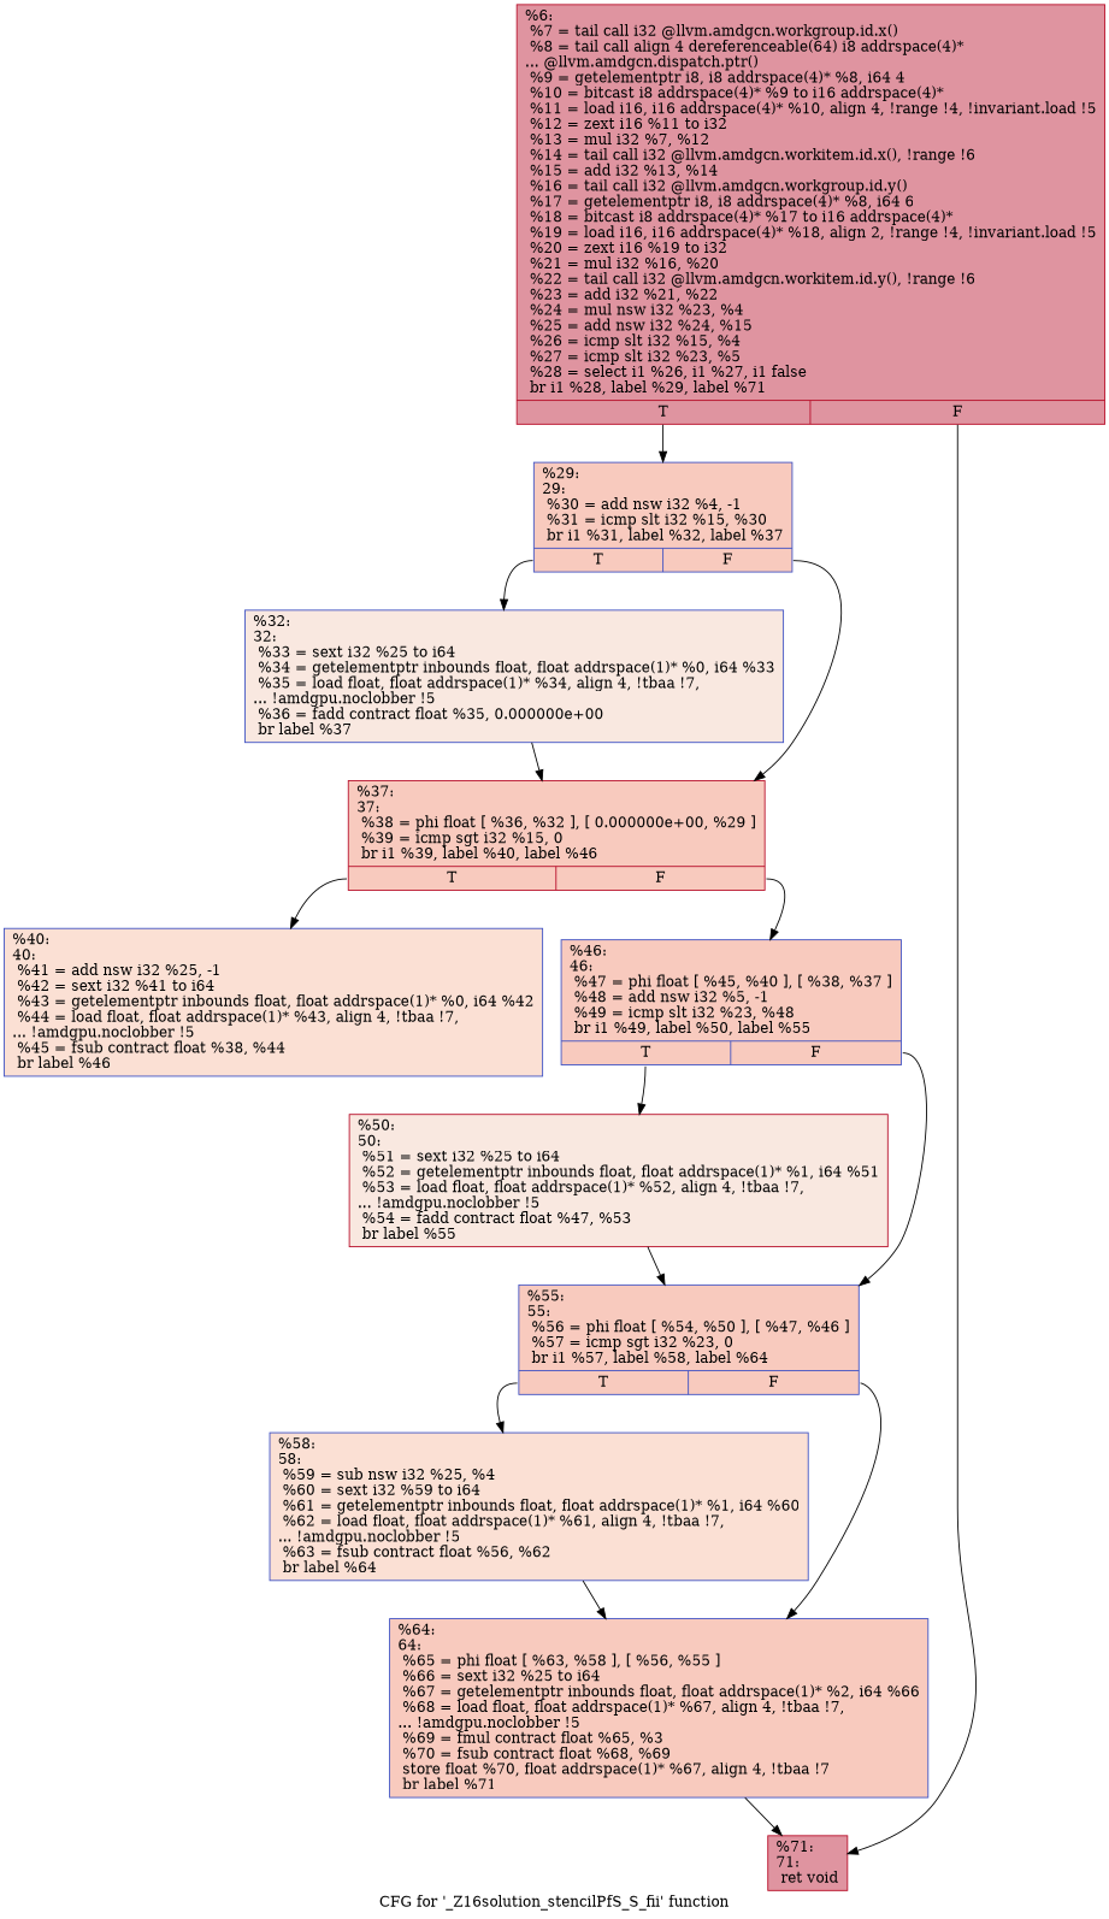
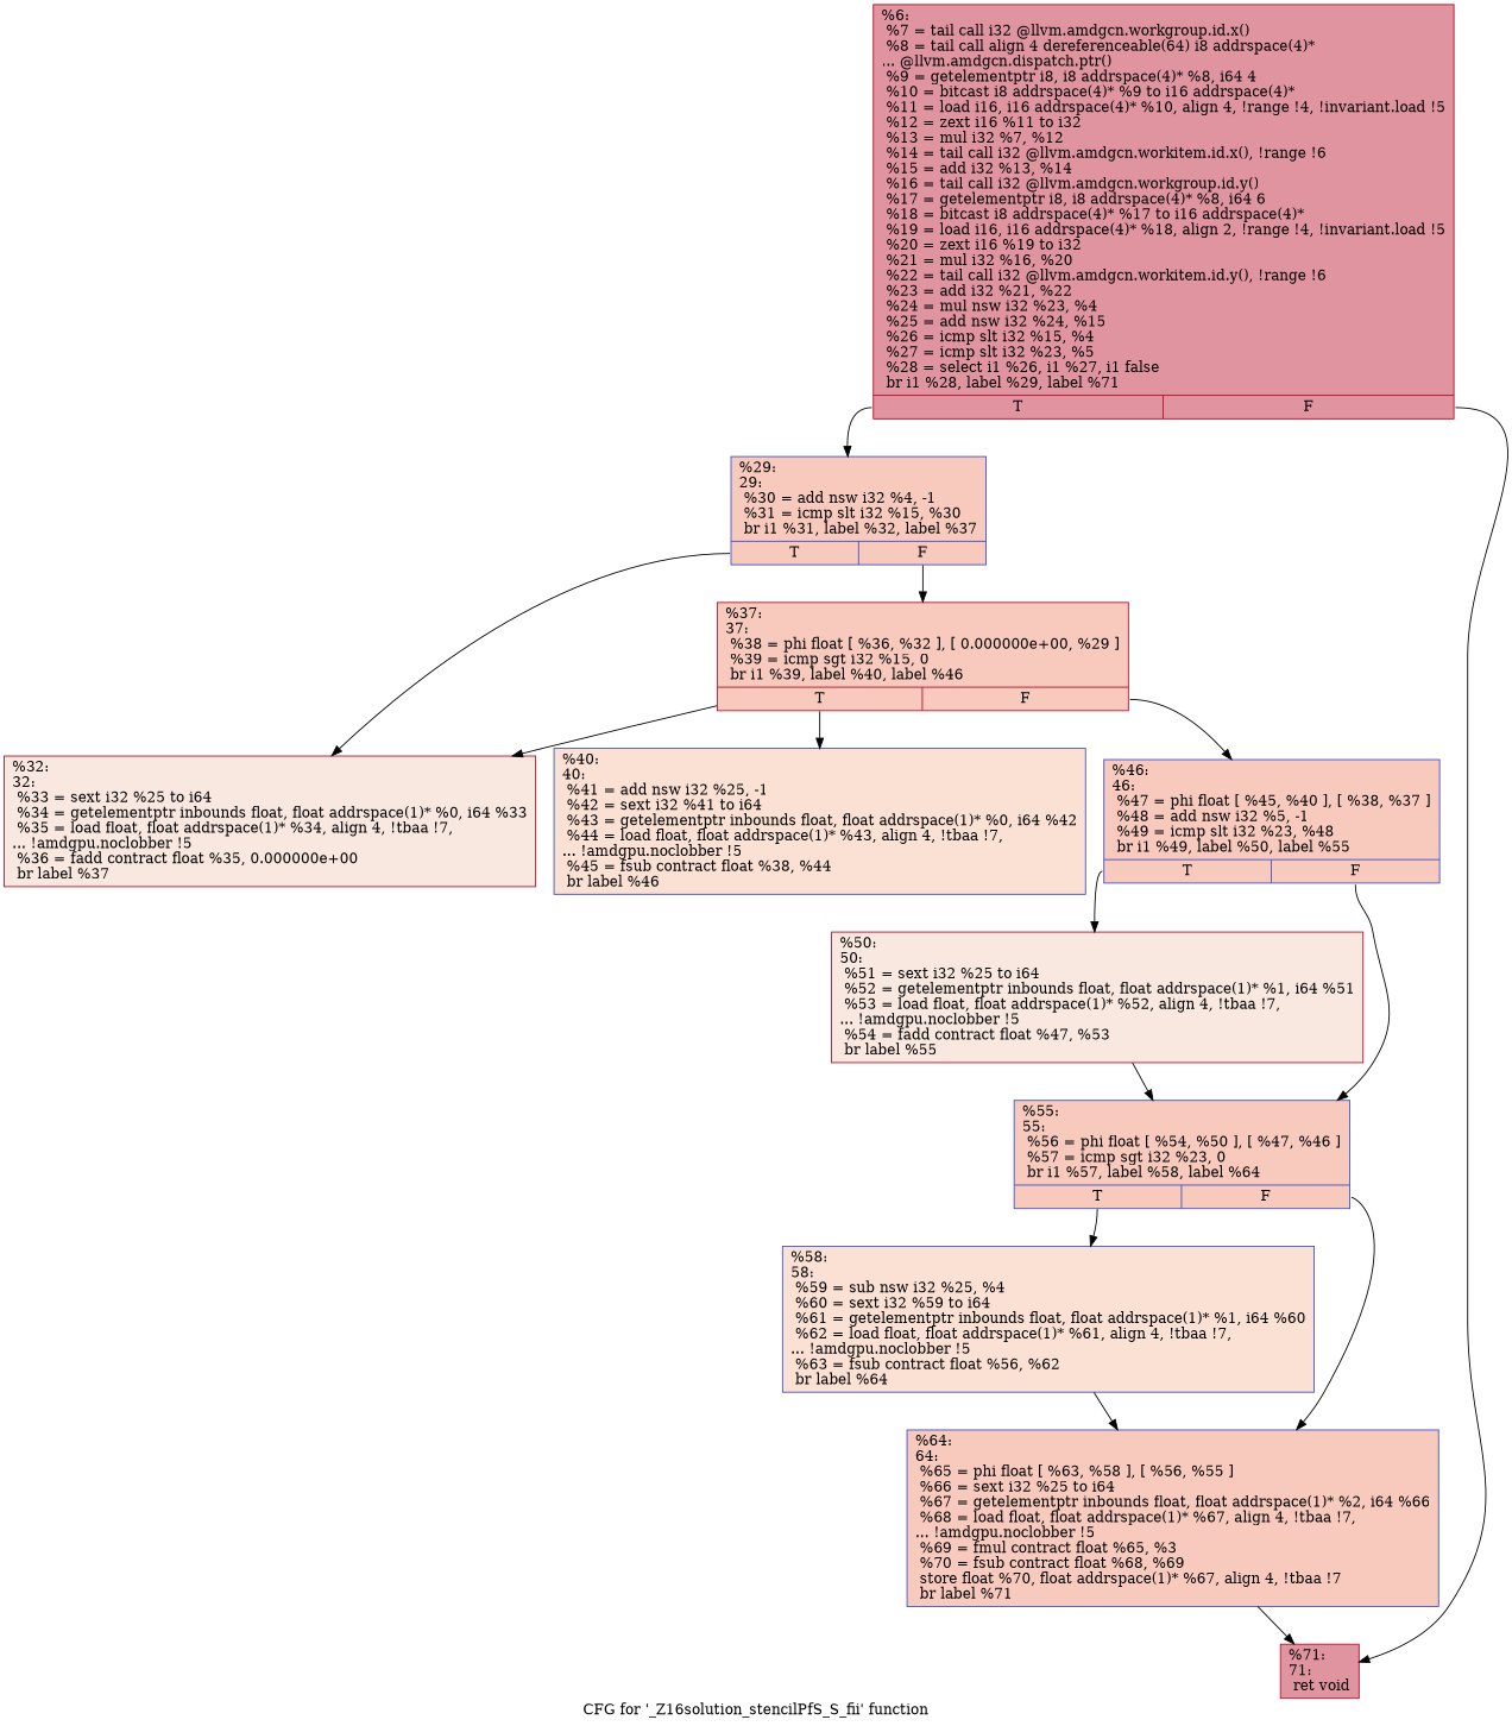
  digraph {
    label="CFG for '_Z16solution_stencilPfS_S_fii' function"
    node [color="#3d50c3ff" fillcolor="#ef886b70" shape=record style=filled]
    edge [tailport=s0]
    n1 [color="#b70d28ff" fillcolor="#b70d2870" label="{%6:\l  %7 = tail call i32 @llvm.amdgcn.workgroup.id.x()\l  %8 = tail call align 4 dereferenceable(64) i8 addrspace(4)*\l... @llvm.amdgcn.dispatch.ptr()\l  %9 = getelementptr i8, i8 addrspace(4)* %8, i64 4\l  %10 = bitcast i8 addrspace(4)* %9 to i16 addrspace(4)*\l  %11 = load i16, i16 addrspace(4)* %10, align 4, !range !4, !invariant.load !5\l  %12 = zext i16 %11 to i32\l  %13 = mul i32 %7, %12\l  %14 = tail call i32 @llvm.amdgcn.workitem.id.x(), !range !6\l  %15 = add i32 %13, %14\l  %16 = tail call i32 @llvm.amdgcn.workgroup.id.y()\l  %17 = getelementptr i8, i8 addrspace(4)* %8, i64 6\l  %18 = bitcast i8 addrspace(4)* %17 to i16 addrspace(4)*\l  %19 = load i16, i16 addrspace(4)* %18, align 2, !range !4, !invariant.load !5\l  %20 = zext i16 %19 to i32\l  %21 = mul i32 %16, %20\l  %22 = tail call i32 @llvm.amdgcn.workitem.id.y(), !range !6\l  %23 = add i32 %21, %22\l  %24 = mul nsw i32 %23, %4\l  %25 = add nsw i32 %24, %15\l  %26 = icmp slt i32 %15, %4\l  %27 = icmp slt i32 %23, %5\l  %28 = select i1 %26, i1 %27, i1 false\l  br i1 %28, label %29, label %71\l|{<s0>T|<s1>F}}"]
    n2 [label="{%29:\l29:                                               \l  %30 = add nsw i32 %4, -1\l  %31 = icmp slt i32 %15, %30\l  br i1 %31, label %32, label %37\l|{<s0>T|<s1>F}}"]
    n3 [color="#b70d28ff" fillcolor="#b70d2870" label="{%71:\l71:                                               \l  ret void\l}"]
-   n4 [fillcolor="#f1ccb870" label="{%32:\l32:                                               \l  %33 = sext i32 %25 to i64\l  %34 = getelementptr inbounds float, float addrspace(1)* %0, i64 %33\l  %35 = load float, float addrspace(1)* %34, align 4, !tbaa !7,\l... !amdgpu.noclobber !5\l  %36 = fadd contract float %35, 0.000000e+00\l  br label %37\l}"]
+   n4 [color="#b70d28ff" fillcolor="#f1ccb870" label="{%32:\l32:                                               \l  %33 = sext i32 %25 to i64\l  %34 = getelementptr inbounds float, float addrspace(1)* %0, i64 %33\l  %35 = load float, float addrspace(1)* %34, align 4, !tbaa !7,\l... !amdgpu.noclobber !5\l  %36 = fadd contract float %35, 0.000000e+00\l  br label %37\l}"]
    n5 [color="#b70d28ff" label="{%37:\l37:                                               \l  %38 = phi float [ %36, %32 ], [ 0.000000e+00, %29 ]\l  %39 = icmp sgt i32 %15, 0\l  br i1 %39, label %40, label %46\l|{<s0>T|<s1>F}}"]
    n6 [fillcolor="#f7b99e70" label="{%40:\l40:                                               \l  %41 = add nsw i32 %25, -1\l  %42 = sext i32 %41 to i64\l  %43 = getelementptr inbounds float, float addrspace(1)* %0, i64 %42\l  %44 = load float, float addrspace(1)* %43, align 4, !tbaa !7,\l... !amdgpu.noclobber !5\l  %45 = fsub contract float %38, %44\l  br label %46\l}"]
    n7 [label="{%46:\l46:                                               \l  %47 = phi float [ %45, %40 ], [ %38, %37 ]\l  %48 = add nsw i32 %5, -1\l  %49 = icmp slt i32 %23, %48\l  br i1 %49, label %50, label %55\l|{<s0>T|<s1>F}}"]
    n8 [color="#b70d28ff" fillcolor="#f1ccb870" label="{%50:\l50:                                               \l  %51 = sext i32 %25 to i64\l  %52 = getelementptr inbounds float, float addrspace(1)* %1, i64 %51\l  %53 = load float, float addrspace(1)* %52, align 4, !tbaa !7,\l... !amdgpu.noclobber !5\l  %54 = fadd contract float %47, %53\l  br label %55\l}"]
    n9 [label="{%55:\l55:                                               \l  %56 = phi float [ %54, %50 ], [ %47, %46 ]\l  %57 = icmp sgt i32 %23, 0\l  br i1 %57, label %58, label %64\l|{<s0>T|<s1>F}}"]
    n10 [fillcolor="#f7b99e70" label="{%58:\l58:                                               \l  %59 = sub nsw i32 %25, %4\l  %60 = sext i32 %59 to i64\l  %61 = getelementptr inbounds float, float addrspace(1)* %1, i64 %60\l  %62 = load float, float addrspace(1)* %61, align 4, !tbaa !7,\l... !amdgpu.noclobber !5\l  %63 = fsub contract float %56, %62\l  br label %64\l}"]
    n11 [label="{%64:\l64:                                               \l  %65 = phi float [ %63, %58 ], [ %56, %55 ]\l  %66 = sext i32 %25 to i64\l  %67 = getelementptr inbounds float, float addrspace(1)* %2, i64 %66\l  %68 = load float, float addrspace(1)* %67, align 4, !tbaa !7,\l... !amdgpu.noclobber !5\l  %69 = fmul contract float %65, %3\l  %70 = fsub contract float %68, %69\l  store float %70, float addrspace(1)* %67, align 4, !tbaa !7\l  br label %71\l}"]
    n1 -> n2
    n1 -> n3 [tailport=s1]
    n2 -> n4
    n2 -> n5 [tailport=s1]
-   n4 -> n5 [tailport=""]
+   n5 -> n4 [tailport=""]
    n5 -> n6
    n5 -> n7 [tailport=s1]
    n7 -> n8
    n7 -> n9 [tailport=s1]
    n8 -> n9 [tailport=""]
    n9 -> n10
    n9 -> n11 [tailport=s1]
    n10 -> n11 [tailport=""]
    n11 -> n3 [tailport=""]
  }
